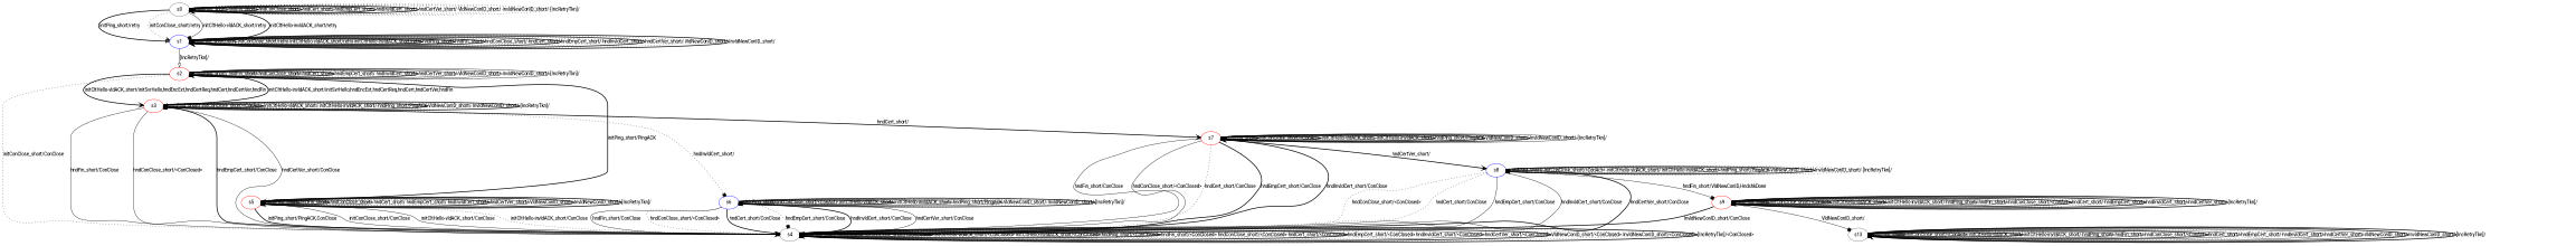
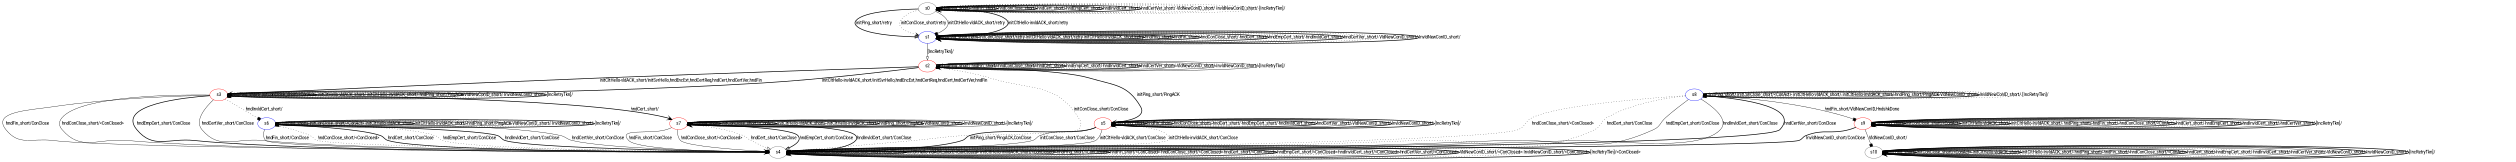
  digraph {
    fontname="Roboto Condensed"
    node [color=red fontname="Roboto Condensed"]
    edge [arrowhead=vee fontname="Roboto Condensed" style=bold]
    n1 [color=gray40 label=s0]
    n2 [color=blue label=s1]
    n3 [label=s2]
    n4 [label=s3]
    n5 [color=gray40 label=s4]
    n6 [label=s5]
    n7 [color=blue label=s6]
    n8 [label=s7]
    n9 [color=blue label=s8]
    n10 [label=s9]
-   n11 [color=gray40 label=s13]
+   n11 [color=gray40 label=s10]
    n1 -> n1 [label="hndPing_short/ "]
    n1 -> n1 [label="hndFin_short/ " style=solid]
    n1 -> n1 [arrowhead=box label="hndConClose_short/ "]
    n1 -> n1 [label="hndCert_short/ "]
    n1 -> n1 [label="hndEmpCert_short/ " style=solid]
    n1 -> n1 [label="hndInvldCert_short/ "]
    n1 -> n1 [arrowhead=onormal label="hndCertVer_short/ "]
    n1 -> n1 [arrowhead=onormal label="VldNewConID_short/ " style=dotted]
    n1 -> n1 [arrowhead=onormal label="InvldNewConID_short/ " style=dotted]
    n1 -> n1 [arrowhead=onormal label="[IncRetryTkn]/ " style=dotted]
    n1 -> n2 [arrowhead=onormal label="initPing_short/retry "]
    n1 -> n2 [label="initConClose_short/retry " style=dotted]
    n1 -> n2 [arrowhead=box label="initCltHello-vldACK_short/retry " style=solid]
    n1 -> n2 [arrowhead=box label="initCltHello-invldACK_short/retry "]
    n2 -> n2 [label="initPing_short/retry " style=solid]
    n2 -> n2 [label="initConClose_short/retry " style=solid]
    n2 -> n2 [arrowhead=onormal label="initCltHello-vldACK_short/retry " style=dotted]
    n2 -> n2 [arrowhead=box label="initCltHello-invldACK_short/retry " style=dotted]
    n2 -> n2 [arrowhead=onormal label="hndPing_short/ "]
    n2 -> n2 [label="hndFin_short/ "]
    n2 -> n2 [label="hndConClose_short/ "]
    n2 -> n2 [arrowhead=onormal label="hndCert_short/ " style=dotted]
    n2 -> n2 [label="hndEmpCert_short/ "]
    n2 -> n2 [label="hndInvldCert_short/ " style=dotted]
    n2 -> n2 [label="hndCertVer_short/ "]
    n2 -> n2 [label="VldNewConID_short/ " style=dotted]
    n2 -> n2 [label="InvldNewConID_short/ "]
    n2 -> n3 [arrowhead=onormal label="[IncRetryTkn]/ " style=solid]
    n3 -> n3 [label="hndPing_short/ " style=dotted]
    n3 -> n3 [label="hndFin_short/ " style=dotted]
    n3 -> n3 [arrowhead=onormal label="hndConClose_short/ " style=solid]
    n3 -> n3 [arrowhead=box label="hndCert_short/ " style=solid]
    n3 -> n3 [label="hndEmpCert_short/ "]
    n3 -> n3 [label="hndInvldCert_short/ " style=dotted]
    n3 -> n3 [arrowhead=onormal label="hndCertVer_short/ "]
    n3 -> n3 [arrowhead=box label="VldNewConID_short/ " style=solid]
    n3 -> n3 [label="InvldNewConID_short/ " style=solid]
    n3 -> n3 [arrowhead=box label="[IncRetryTkn]/ " style=solid]
    n3 -> n4 [label="initCltHello-vldACK_short/initSvrHello,hndEncExt,hndCertReq,hndCert,hndCertVer,hndFin "]
    n3 -> n4 [arrowhead=onormal label="initCltHello-invldACK_short/initSvrHello,hndEncExt,hndCertReq,hndCert,hndCertVer,hndFin "]
    n3 -> n5 [arrowhead=onormal label="initConClose_short/ConClose " style=dotted]
    n3 -> n6 [label="initPing_short/PingACK "]
    n4 -> n4 [arrowhead=onormal label="initPing_short/ " style=solid]
    n4 -> n4 [arrowhead=onormal label="initConClose_short/<ConAct> " style=dotted]
    n4 -> n4 [arrowhead=box label="initCltHello-vldACK_short/ "]
    n4 -> n4 [arrowhead=box label="initCltHello-invldACK_short/ " style=dotted]
    n4 -> n4 [label="hndPing_short/PingACK " style=dotted]
    n4 -> n4 [arrowhead=onormal label="VldNewConID_short/ "]
    n4 -> n4 [label="InvldNewConID_short/ " style=dotted]
    n4 -> n4 [arrowhead=box label="[IncRetryTkn]/ "]
    n4 -> n5 [arrowhead=box label="hndFin_short/ConClose " style=solid]
    n4 -> n5 [arrowhead=onormal label="hndConClose_short/<ConClosed> " style=solid]
    n4 -> n5 [label="hndEmpCert_short/ConClose "]
    n4 -> n5 [label="hndCertVer_short/ConClose " style=solid]
    n4 -> n7 [arrowhead=box label="hndInvldCert_short/ " style=dotted]
    n4 -> n8 [label="hndCert_short/ "]
    n5 -> n5 [arrowhead=onormal label="initPing_short/<ConClosed> " style=solid]
    n5 -> n5 [arrowhead=box label="initConClose_short/<ConClosed> " style=solid]
    n5 -> n5 [arrowhead=box label="initCltHello-vldACK_short/<ConClosed> "]
    n5 -> n5 [label="initCltHello-invldACK_short/<ConClosed> " style=dotted]
    n5 -> n5 [label="hndPing_short/<ConClosed> " style=solid]
    n5 -> n5 [arrowhead=box label="hndFin_short/<ConClosed> "]
    n5 -> n5 [arrowhead=box label="hndConClose_short/<ConClosed> " style=dotted]
    n5 -> n5 [label="hndCert_short/<ConClosed> " style=dotted]
    n5 -> n5 [label="hndEmpCert_short/<ConClosed> "]
    n5 -> n5 [arrowhead=box label="hndInvldCert_short/<ConClosed> " style=dotted]
    n5 -> n5 [arrowhead=onormal label="hndCertVer_short/<ConClosed> " style=solid]
    n5 -> n5 [arrowhead=box label="VldNewConID_short/<ConClosed> "]
    n5 -> n5 [label="InvldNewConID_short/<ConClosed> " style=dotted]
    n5 -> n5 [arrowhead=box label="[IncRetryTkn]/<ConClosed> "]
    n6 -> n5 [arrowhead=box label="initPing_short/PingACK,ConClose "]
    n6 -> n5 [label="initConClose_short/ConClose " style=solid]
    n6 -> n5 [label="initCltHello-vldACK_short/ConClose " style=solid]
    n6 -> n5 [arrowhead=onormal label="initCltHello-invldACK_short/ConClose " style=dotted]
    n6 -> n6 [label="hndPing_short/ " style=dotted]
    n6 -> n6 [arrowhead=onormal label="hndFin_short/ "]
    n6 -> n6 [arrowhead=box label="hndConClose_short/ "]
    n6 -> n6 [arrowhead=box label="hndCert_short/ " style=solid]
    n6 -> n6 [arrowhead=onormal label="hndEmpCert_short/ " style=dotted]
    n6 -> n6 [arrowhead=onormal label="hndInvldCert_short/ " style=dotted]
    n6 -> n6 [arrowhead=onormal label="hndCertVer_short/ "]
    n6 -> n6 [arrowhead=box label="VldNewConID_short/ " style=solid]
    n6 -> n6 [label="InvldNewConID_short/ "]
    n6 -> n6 [arrowhead=box label="[IncRetryTkn]/ "]
    n7 -> n5 [arrowhead=onormal label="hndFin_short/ConClose " style=solid]
    n7 -> n5 [label="hndConClose_short/<ConClosed> " style=dotted]
    n7 -> n5 [arrowhead=onormal label="hndCert_short/ConClose "]
    n7 -> n5 [arrowhead=box label="hndEmpCert_short/ConClose " style=dotted]
    n7 -> n5 [label="hndInvldCert_short/ConClose "]
    n7 -> n5 [arrowhead=onormal label="hndCertVer_short/ConClose " style=solid]
    n7 -> n7 [arrowhead=box label="initPing_short/ " style=solid]
    n7 -> n7 [label="initConClose_short/<ConAct> " style=solid]
    n7 -> n7 [label="initCltHello-vldACK_short/ " style=dotted]
    n7 -> n7 [arrowhead=box label="initCltHello-invldACK_short/ "]
    n7 -> n7 [arrowhead=onormal label="hndPing_short/PingACK " style=solid]
    n7 -> n7 [label="VldNewConID_short/ " style=solid]
    n7 -> n7 [label="InvldNewConID_short/ " style=dotted]
    n7 -> n7 [arrowhead=box label="[IncRetryTkn]/ "]
    n8 -> n5 [label="hndFin_short/ConClose " style=solid]
    n8 -> n5 [arrowhead=box label="hndConClose_short/<ConClosed> " style=solid]
    n8 -> n5 [arrowhead=onormal label="hndCert_short/ConClose " style=dotted]
    n8 -> n5 [arrowhead=onormal label="hndEmpCert_short/ConClose "]
    n8 -> n5 [arrowhead=box label="hndInvldCert_short/ConClose "]
    n8 -> n8 [arrowhead=onormal label="initPing_short/ "]
    n8 -> n8 [label="initConClose_short/<ConAct> "]
    n8 -> n8 [arrowhead=box label="initCltHello-vldACK_short/ "]
    n8 -> n8 [label="initCltHello-invldACK_short/ " style=solid]
    n8 -> n8 [label="hndPing_short/PingACK "]
    n8 -> n8 [arrowhead=onormal label="VldNewConID_short/ "]
    n8 -> n8 [label="InvldNewConID_short/ "]
    n8 -> n8 [label="[IncRetryTkn]/ " style=solid]
-   n8 -> n9 [label="hndCertVer_short/ "]
    n9 -> n5 [label="hndConClose_short/<ConClosed> " style=dotted]
    n9 -> n5 [label="hndCert_short/ConClose " style=dotted]
    n9 -> n5 [arrowhead=onormal label="hndEmpCert_short/ConClose " style=solid]
    n9 -> n5 [arrowhead=onormal label="hndInvldCert_short/ConClose " style=solid]
    n9 -> n5 [arrowhead=onormal label="hndCertVer_short/ConClose "]
    n9 -> n9 [arrowhead=box label="initPing_short/ " style=dotted]
    n9 -> n9 [arrowhead=box label="initConClose_short/<ConAct> " style=dotted]
    n9 -> n9 [arrowhead=onormal label="initCltHello-vldACK_short/ " style=dotted]
    n9 -> n9 [arrowhead=onormal label="initCltHello-invldACK_short/ " style=dotted]
    n9 -> n9 [arrowhead=onormal label="hndPing_short/PingACK " style=solid]
    n9 -> n9 [label="VldNewConID_short/ " style=solid]
    n9 -> n9 [arrowhead=box label="InvldNewConID_short/ "]
    n9 -> n9 [label="[IncRetryTkn]/ " style=dotted]
    n9 -> n10 [arrowhead=box label="hndFin_short/VldNewConID,HndshkDone " style=solid]
    n10 -> n5 [arrowhead=box label="InvldNewConID_short/ConClose "]
    n10 -> n10 [arrowhead=box label="initPing_short/ " style=dotted]
    n10 -> n10 [arrowhead=box label="initConClose_short/<ConAct> "]
    n10 -> n10 [label="initCltHello-vldACK_short/ "]
    n10 -> n10 [arrowhead=box label="initCltHello-invldACK_short/ "]
    n10 -> n10 [label="hndPing_short/ " style=dotted]
    n10 -> n10 [arrowhead=onormal label="hndFin_short/ " style=solid]
    n10 -> n10 [label="hndConClose_short/<ConAct> " style=solid]
    n10 -> n10 [arrowhead=box label="hndCert_short/ "]
    n10 -> n10 [arrowhead=box label="hndEmpCert_short/ " style=dotted]
    n10 -> n10 [arrowhead=onormal label="hndInvldCert_short/ "]
    n10 -> n10 [arrowhead=box label="hndCertVer_short/ " style=solid]
    n10 -> n10 [arrowhead=onormal label="[IncRetryTkn]/ "]
    n10 -> n11 [arrowhead=box label="VldNewConID_short/ " style=solid]
    n11 -> n11 [arrowhead=box label="initPing_short/ "]
    n11 -> n11 [arrowhead=box label="initConClose_short/<ConAct> "]
    n11 -> n11 [arrowhead=box label="initCltHello-vldACK_short/ " style=solid]
    n11 -> n11 [arrowhead=box label="initCltHello-invldACK_short/ "]
    n11 -> n11 [arrowhead=box label="hndPing_short/ " style=dotted]
    n11 -> n11 [label="hndFin_short/ " style=solid]
    n11 -> n11 [arrowhead=onormal label="hndConClose_short/<ConAct> " style=solid]
    n11 -> n11 [arrowhead=box label="hndCert_short/ "]
    n11 -> n11 [label="hndEmpCert_short/ " style=solid]
    n11 -> n11 [arrowhead=onormal label="hndInvldCert_short/ " style=dotted]
    n11 -> n11 [label="hndCertVer_short/ " style=solid]
    n11 -> n11 [label="VldNewConID_short/ " style=solid]
    n11 -> n11 [label="InvldNewConID_short/ "]
    n11 -> n11 [label="[IncRetryTkn]/ "]
  }
